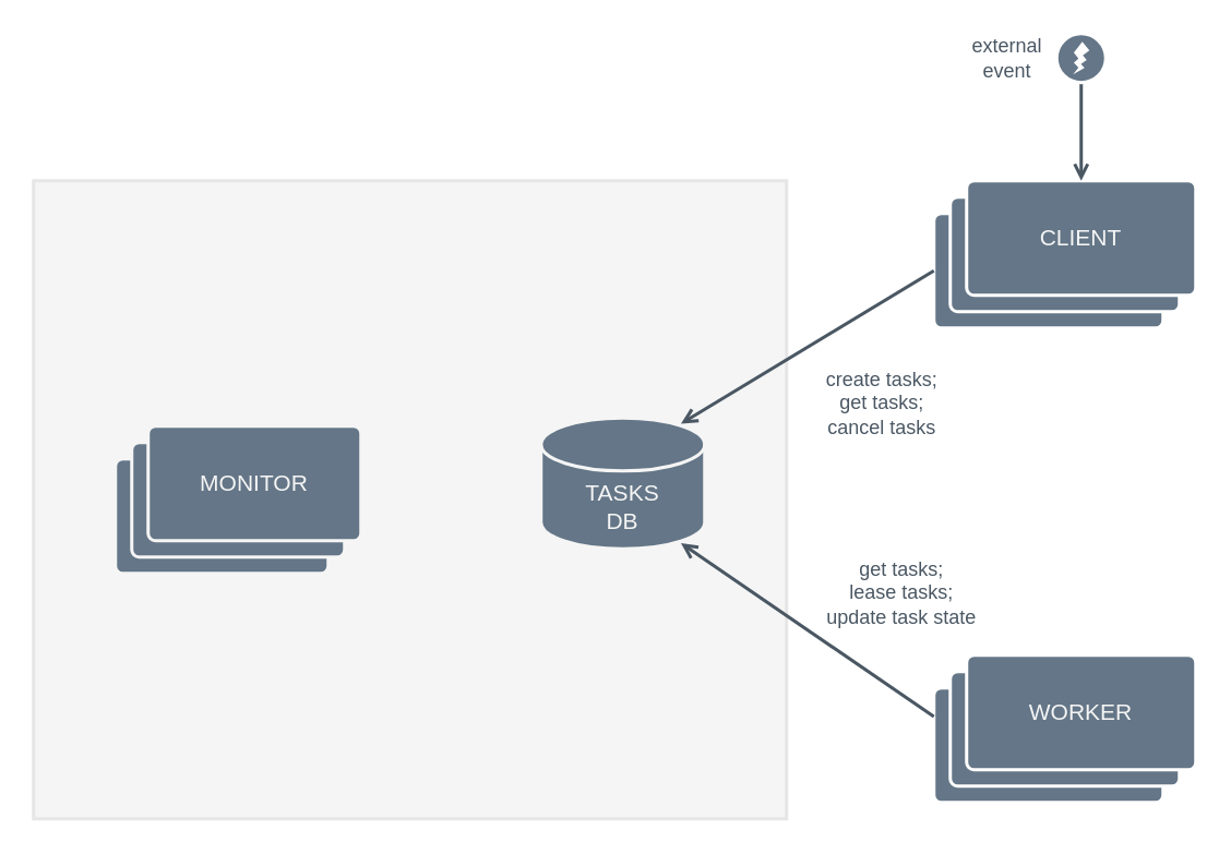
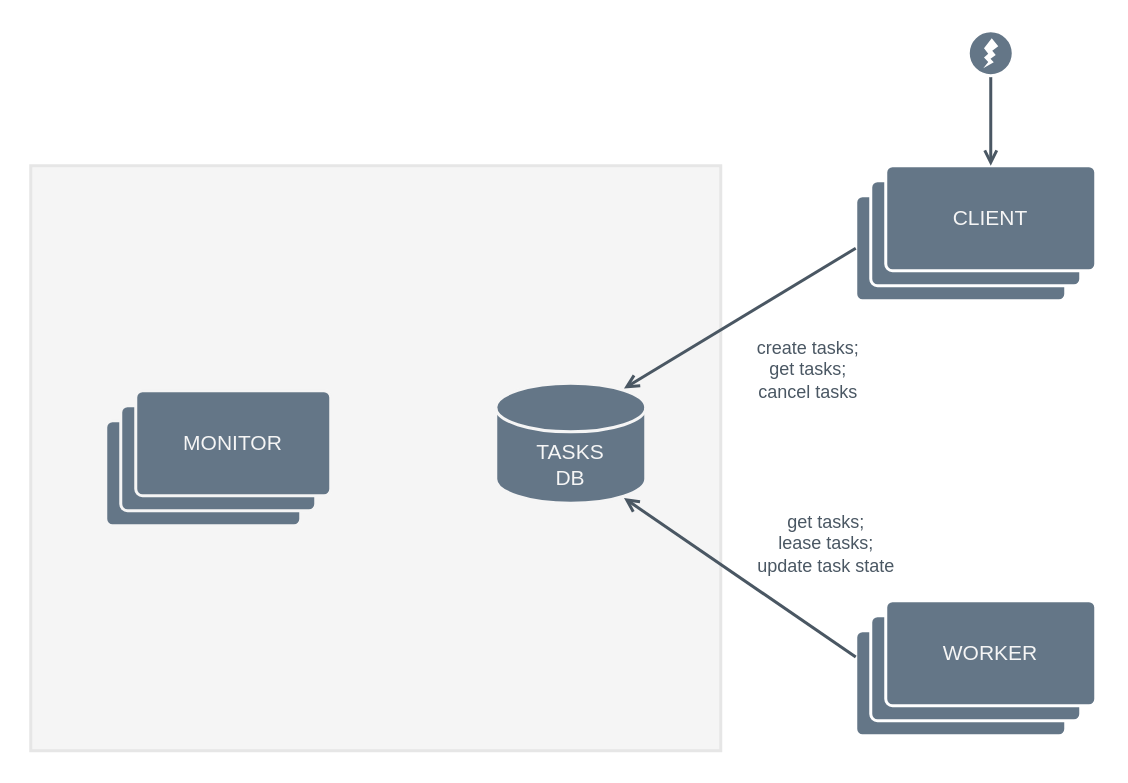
  <mxCell id="0" />
  <mxCell id="1" parent="0" />
  <mxCell id="2" value="" style="html=1;overflow=block;blockSpacing=1;whiteSpace=wrap;;whiteSpace=wrap;fontSize=14;spacing=4;strokeOpacity=100;rounded=0;absoluteArcSize=1;arcSize=9;strokeWidth=2;verticalAlign=top;align=right;fillColor=#f5f5f5;strokeColor=#E6E6E6;fontColor=#4A5763;" vertex="1" parent="1"><mxGeometry x="20" y="110" width="460" height="390" as="geometry" /></mxCell>
  <mxCell id="3" value="COORDINATOR" style="html=1;overflow=block;blockSpacing=1;whiteSpace=wrap;;whiteSpace=wrap;fontSize=14;spacing=9;strokeOpacity=100;rounded=1;absoluteArcSize=1;arcSize=9;strokeWidth=2;align=center;strokeColor=#F5F5F5;fillColor=#647687;fontStyle=0;fontColor=#F5F5F5;" vertex="1" parent="1"><mxGeometry x="70" y="280" width="130" height="70" as="geometry" /></mxCell>
  <mxCell id="4" value="WORKER" style="html=1;overflow=block;blockSpacing=1;whiteSpace=wrap;;whiteSpace=wrap;fontSize=14;spacing=9;strokeOpacity=100;rounded=1;absoluteArcSize=1;arcSize=9;strokeWidth=2;align=center;strokeColor=#FFFFFF;fillColor=#647687;fontColor=#F5F5F5;" vertex="1" parent="1"><mxGeometry x="570" y="420" width="140" height="70" as="geometry" /></mxCell>
  <mxCell id="5" value="TASKS&lt;br&gt;DB" style="html=1;overflow=block;blockSpacing=1;whiteSpace=wrap;shape=cylinder3;size=16.207;anchorPointDirection=0;boundedLbl=1;;whiteSpace=wrap;fontSize=14;spacing=7;strokeOpacity=100;rounded=1;absoluteArcSize=1;arcSize=9;strokeWidth=2;align=center;spacingTop=-2;strokeColor=#F5F5F5;fillColor=#647687;fontColor=#F5F5F5;" vertex="1" parent="1"><mxGeometry x="330" y="255" width="100" height="80" as="geometry" /></mxCell>
  <mxCell id="6" value="WORKER" style="html=1;overflow=block;blockSpacing=1;whiteSpace=wrap;;whiteSpace=wrap;fontSize=14;spacing=9;strokeOpacity=100;rounded=1;absoluteArcSize=1;arcSize=9;strokeWidth=2;align=center;strokeColor=#FFFFFF;fillColor=#647687;fontColor=#F5F5F5;" vertex="1" parent="1"><mxGeometry x="580" y="410" width="140" height="70" as="geometry" /></mxCell>
  <mxCell id="7" value="WORKER" style="html=1;overflow=block;blockSpacing=1;whiteSpace=wrap;;whiteSpace=wrap;fontSize=14;spacing=9;strokeOpacity=100;rounded=1;absoluteArcSize=1;arcSize=9;strokeWidth=2;align=center;strokeColor=#FFFFFF;fillColor=#647687;fontColor=#F5F5F5;" vertex="1" parent="1"><mxGeometry x="590" y="400" width="140" height="70" as="geometry" /></mxCell>
  <mxCell id="8" value="COORDINATOR" style="html=1;overflow=block;blockSpacing=1;whiteSpace=wrap;;whiteSpace=wrap;fontSize=14;spacing=9;strokeOpacity=100;rounded=1;absoluteArcSize=1;arcSize=9;strokeWidth=2;align=center;strokeColor=#F5F5F5;fillColor=#647687;fontStyle=0;fontColor=#F5F5F5;" vertex="1" parent="1"><mxGeometry x="80" y="270" width="130" height="70" as="geometry" /></mxCell>
  <mxCell id="9" value="MONITOR" style="html=1;overflow=block;blockSpacing=1;whiteSpace=wrap;;whiteSpace=wrap;fontSize=14;spacing=9;strokeOpacity=100;rounded=1;absoluteArcSize=1;arcSize=9;strokeWidth=2;align=center;strokeColor=#F5F5F5;fillColor=#647687;fontStyle=0;fontColor=#F5F5F5;" vertex="1" parent="1"><mxGeometry x="90" y="260" width="130" height="70" as="geometry" /></mxCell>
  <mxCell id="10" value="COORDINATOR" style="html=1;overflow=block;blockSpacing=1;whiteSpace=wrap;;whiteSpace=wrap;fontSize=14;spacing=9;strokeOpacity=100;rounded=1;absoluteArcSize=1;arcSize=9;strokeWidth=2;align=center;strokeColor=#FFFFFF;fillColor=#647687;fontStyle=0;fontColor=#F5F5F5;" vertex="1" parent="1"><mxGeometry x="570" y="130" width="140" height="70" as="geometry" /></mxCell>
  <mxCell id="11" value="COORDINATOR" style="html=1;overflow=block;blockSpacing=1;whiteSpace=wrap;;whiteSpace=wrap;fontSize=14;spacing=9;strokeOpacity=100;rounded=1;absoluteArcSize=1;arcSize=9;strokeWidth=2;align=center;strokeColor=#FFFFFF;fillColor=#647687;fontStyle=0;fontColor=#F5F5F5;" vertex="1" parent="1"><mxGeometry x="580" y="120" width="140" height="70" as="geometry" /></mxCell>
  <mxCell id="12" value="create tasks;&lt;br&gt;get tasks;&lt;br&gt;cancel tasks" style="edgeStyle=none;jumpStyle=gap;orthogonalLoop=1;jettySize=auto;html=1;entryX=0.855;entryY=0;entryDx=0;entryDy=3.48;entryPerimeter=0;labelBackgroundColor=#FFFFFF;fontSize=12;fontColor=#4A5763;endArrow=open;endFill=0;strokeColor=#4A5763;strokeWidth=2;exitX=0;exitY=0.5;exitDx=0;exitDy=0;" edge="1" parent="1" source="10" target="5"><mxGeometry x="-0.228" y="52" relative="1" as="geometry"><mxPoint x="1" as="offset" /></mxGeometry></mxCell>
  <mxCell id="13" value="CLIENT" style="html=1;overflow=block;blockSpacing=1;whiteSpace=wrap;;whiteSpace=wrap;fontSize=14;spacing=9;strokeOpacity=100;rounded=1;absoluteArcSize=1;arcSize=9;strokeWidth=2;align=center;strokeColor=#FFFFFF;fillColor=#647687;fontStyle=0;fontColor=#F5F5F5;" vertex="1" parent="1"><mxGeometry x="590" y="110" width="140" height="70" as="geometry" /></mxCell>
  <mxCell id="14" style="edgeStyle=none;jumpStyle=gap;orthogonalLoop=1;jettySize=auto;html=1;entryX=0.5;entryY=0;entryDx=0;entryDy=0;labelBackgroundColor=#FFFFFF;fontSize=12;fontColor=#4A5763;endArrow=open;endFill=0;strokeColor=#4A5763;strokeWidth=2;exitX=0.5;exitY=1;exitDx=0;exitDy=0;" edge="1" parent="1" source="15" target="13"><mxGeometry relative="1" as="geometry" /></mxCell>
  <mxCell id="15" value="" style="ellipse;whiteSpace=wrap;html=1;fontSize=14;fontColor=#F5F5F5;strokeColor=#FFFFFF;align=center;rounded=1;fontStyle=0;strokeWidth=2;fillColor=#647687;spacing=9;arcSize=9;aspect=fixed;" vertex="1" parent="1"><mxGeometry x="645" y="20" width="30" height="30" as="geometry" /></mxCell>
- <mxCell id="16" value="external event" style="text;html=1;strokeColor=none;fillColor=none;align=center;verticalAlign=middle;whiteSpace=wrap;rounded=0;fontSize=12;fontColor=#4A5763;" vertex="1" parent="1"><mxGeometry x="595" y="25" width="40" height="20" as="geometry" /></mxCell>
  <mxCell id="17" value="get tasks;&lt;br&gt;lease tasks;&lt;br&gt;update task state" style="edgeStyle=none;jumpStyle=gap;orthogonalLoop=1;jettySize=auto;html=1;fontSize=12;fontColor=#4A5763;endArrow=open;endFill=0;strokeWidth=2;strokeColor=#4A5763;labelBackgroundColor=#FFFFFF;exitX=0;exitY=0.25;exitDx=0;exitDy=0;entryX=0.855;entryY=1;entryDx=0;entryDy=-3.48;entryPerimeter=0;" edge="1" parent="1" source="4" target="5"><mxGeometry x="-0.367" y="-51" relative="1" as="geometry"><mxPoint as="offset" /><mxPoint x="440" y="330" as="targetPoint" /></mxGeometry></mxCell>
  <mxCell id="18" value="" style="verticalLabelPosition=bottom;verticalAlign=top;html=1;shape=mxgraph.basic.flash;fontSize=12;fontColor=#4A5763;strokeColor=none;" vertex="1" parent="1"><mxGeometry x="655" y="25" width="10" height="20" as="geometry" /></mxCell>
